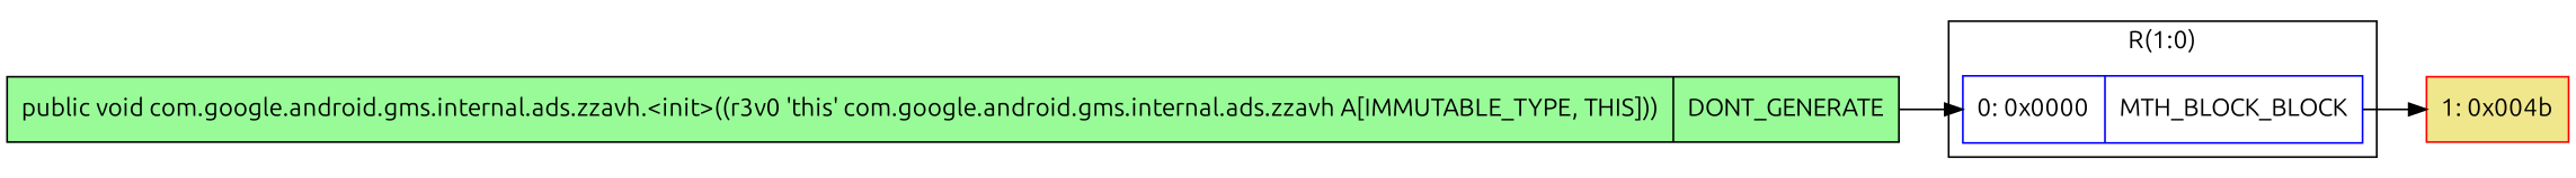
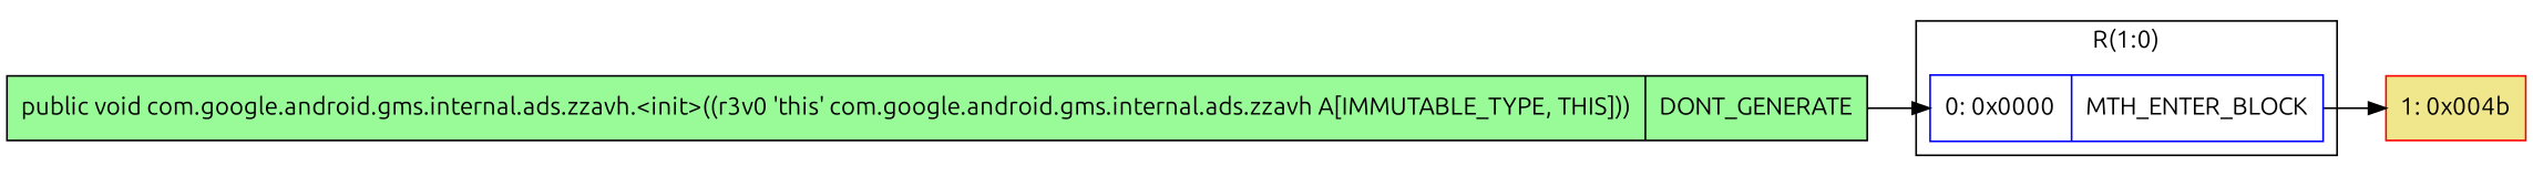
  digraph {
    rankdir=LR
    fontname=Ubuntu
    node [shape=record style=filled fontname=Ubuntu]
    edge [fontname=Ubuntu]
-   n1 [color=blue label="{0\:\ 0x0000|MTH_BLOCK_BLOCK\l}" fillcolor=white]
+   n1 [color=blue label="{0\:\ 0x0000|MTH_ENTER_BLOCK\l}" fillcolor=white]
    n2 [color=red label="{1\:\ 0x004b}" fillcolor=khaki]
    n3 [label="{public void com.google.android.gms.internal.ads.zzavh.\<init\>((r3v0 'this' com.google.android.gms.internal.ads.zzavh A[IMMUTABLE_TYPE, THIS]))  | DONT_GENERATE\l}" fillcolor=palegreen]
    subgraph cluster_1 {
      label="R(1:0)"
      n1
    }
    n1 -> n2
    n3 -> n1
  }
